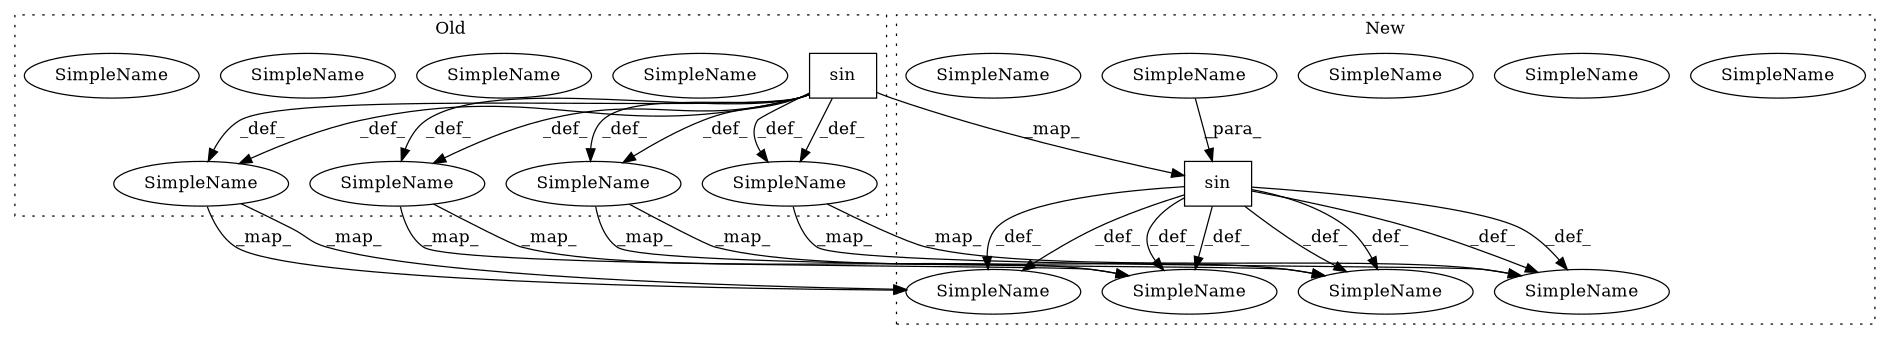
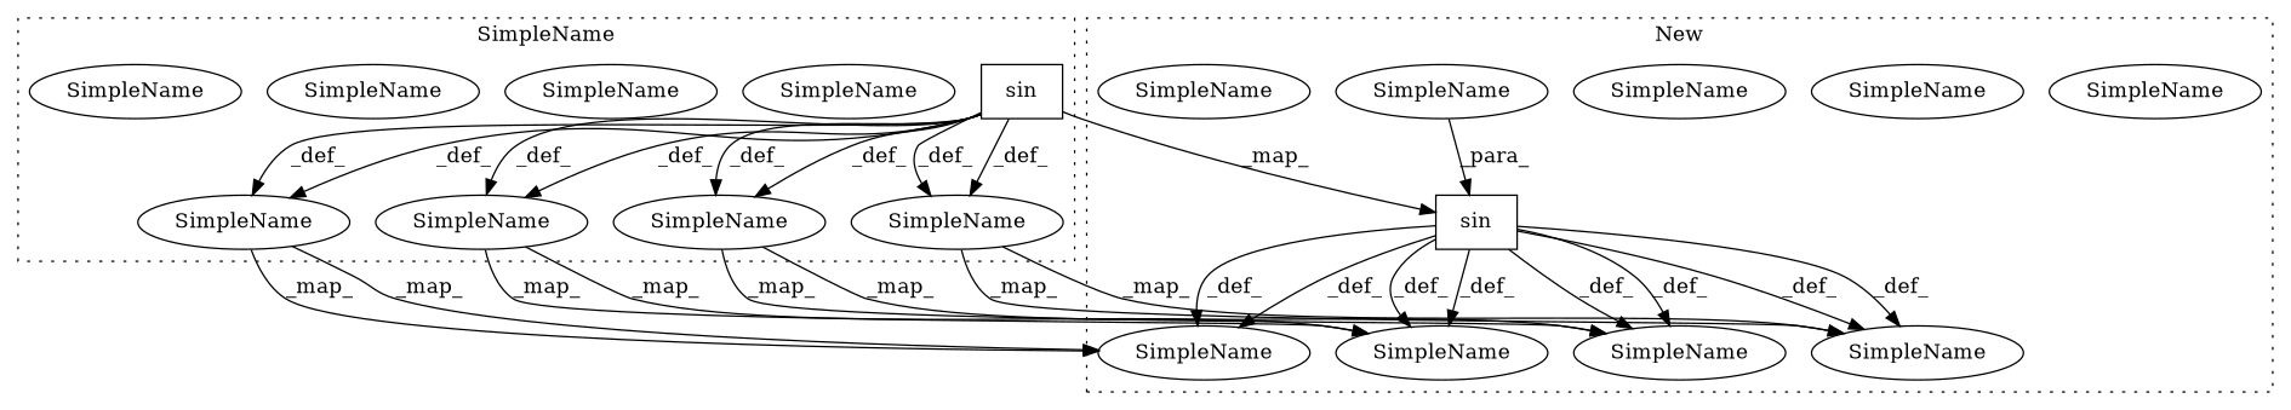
  digraph {
    node [a=42 l=3 s=3113 shape=ellipse]
    n1 [a=32 l="4,1" label=sin s="2961,2981" shape=box]
    n2 [l=4 label=SimpleName]
    n3 [l=4 label=SimpleName]
    n4 [l=2 label=SimpleName s=3356]
    n5 [l=2 label=SimpleName s=3356]
    n6 [label=SimpleName s=2950]
    n7 [label=SimpleName s=2950]
    n8 [label=SimpleName s=3531]
    n9 [label=SimpleName s=3531]
    n10 [a=32 l="4,1" label=sin s="2952,2972" shape=box]
    n11 [l=4 label=SimpleName s=3018]
    n12 [l=4 label=SimpleName s=3018]
    n13 [l=2 label=SimpleName s=3252]
    n14 [l=2 label=SimpleName s=3252]
    n15 [label=SimpleName s=2941]
    n16 [label=SimpleName s=2941]
    n17 [label=SimpleName l="" s=""]
    n18 [label=SimpleName s=3422]
    n19 [label=SimpleName s=3422]
    subgraph cluster_1 {
-     label=Old
+     label=SimpleName
      style=dotted
      n1
      n2
      n3
      n4
      n5
      n6
      n7
      n8
      n9
    }
    subgraph cluster_2 {
      label=New
      style=dotted
      n10
      n11
      n12
      n13
      n14
      n15
      n16
      n17
      n18
      n19
    }
    n1 -> n3 [label=_def_]
    n1 -> n3 [label=_def_]
    n1 -> n5 [label=_def_]
    n1 -> n5 [label=_def_]
    n1 -> n7 [label=_def_]
    n1 -> n7 [label=_def_]
    n1 -> n9 [label=_def_]
    n1 -> n9 [label=_def_]
    n1 -> n10 [label=_map_]
    n3 -> n12 [label=_map_]
    n3 -> n12 [label=_map_]
    n5 -> n14 [label=_map_]
    n5 -> n14 [label=_map_]
    n7 -> n16 [label=_map_]
    n7 -> n16 [label=_map_]
    n9 -> n19 [label=_map_]
    n9 -> n19 [label=_map_]
    n10 -> n12 [label=_def_]
    n10 -> n12 [label=_def_]
    n10 -> n14 [label=_def_]
    n10 -> n14 [label=_def_]
    n10 -> n16 [label=_def_]
    n10 -> n16 [label=_def_]
    n10 -> n19 [label=_def_]
    n10 -> n19 [label=_def_]
    n17 -> n10 [label=_para_]
  }
